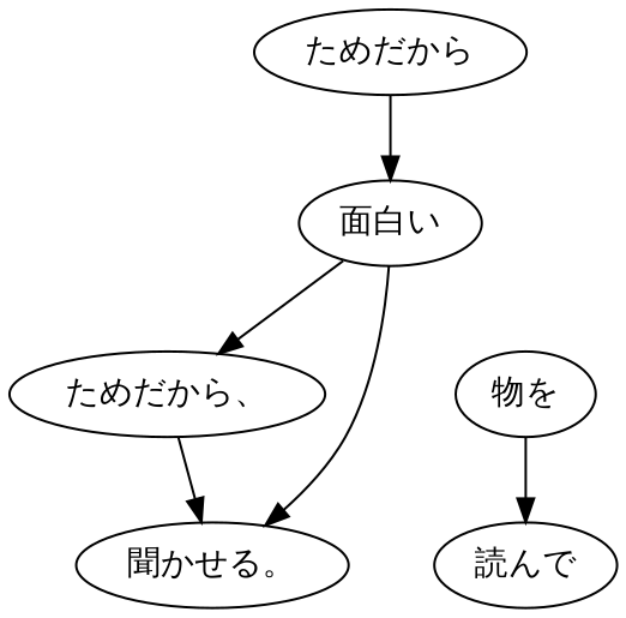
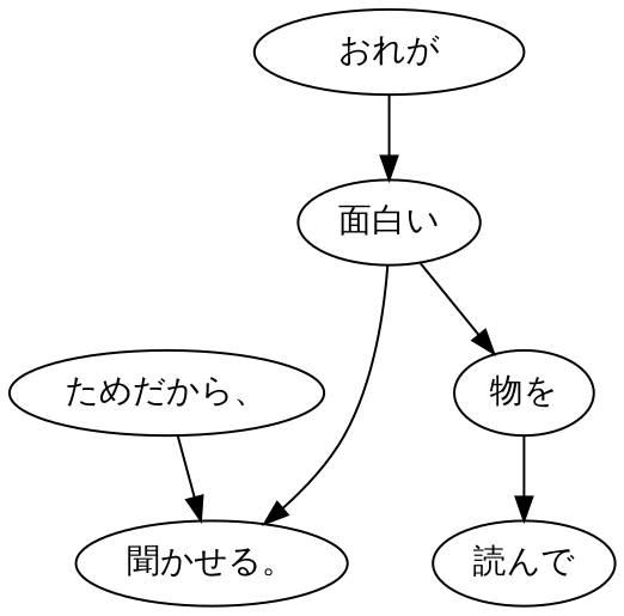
  digraph {
    fontname="IBM Plex Mono"
    node [fontname="IBM Plex Mono"]
    edge [fontname="IBM Plex Mono"]
    n1 [label="ためだから、"]
    n2 [label="聞かせる。"]
-   n3 [label="ためだから"]
+   n3 [label="おれが"]
    n4 [label="面白い"]
    n5 [label="物を"]
    n6 [label="読んで"]
    n1 -> n2
    n3 -> n4
    n4 -> n2
-   n4 -> n1
+   n4 -> n5
    n5 -> n6
  }
